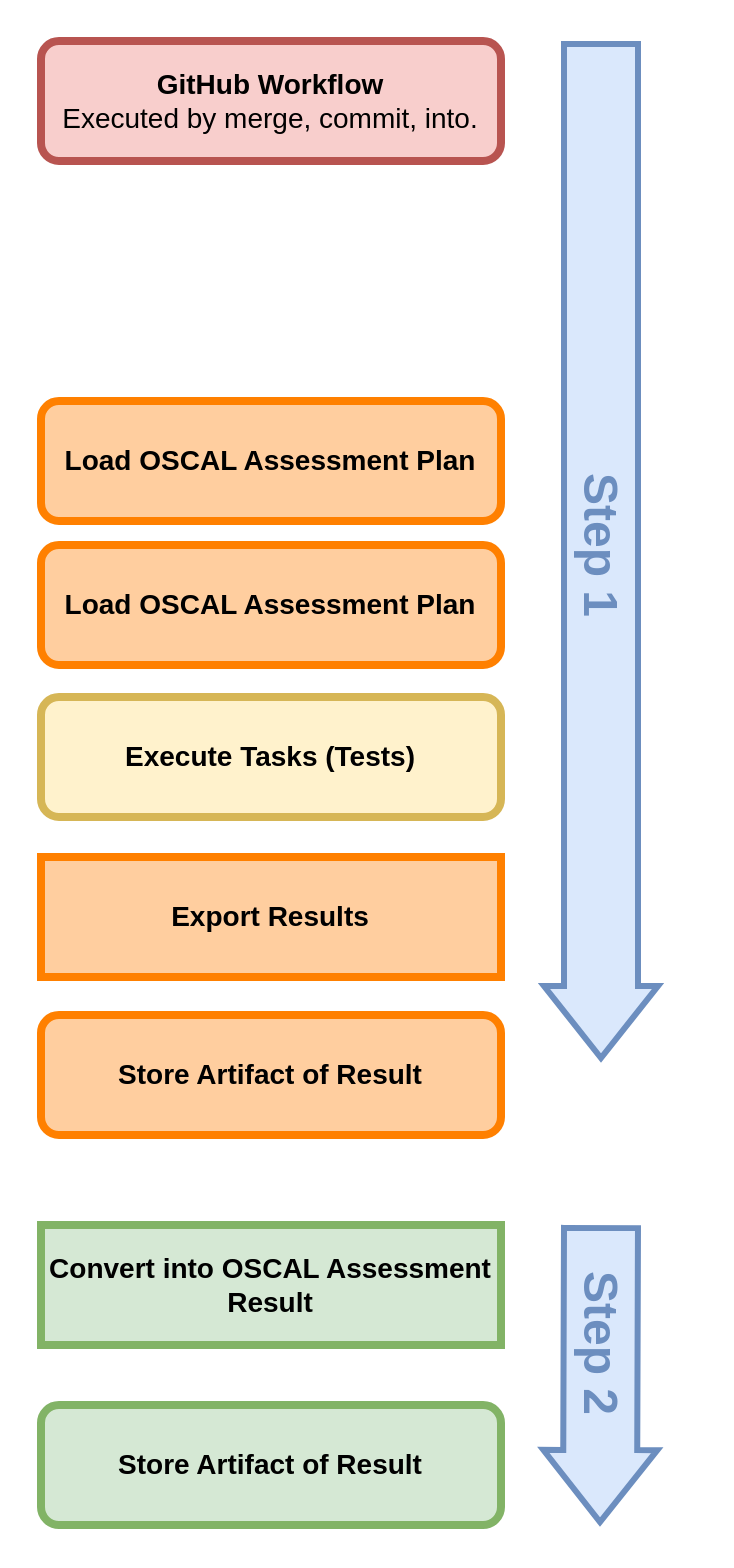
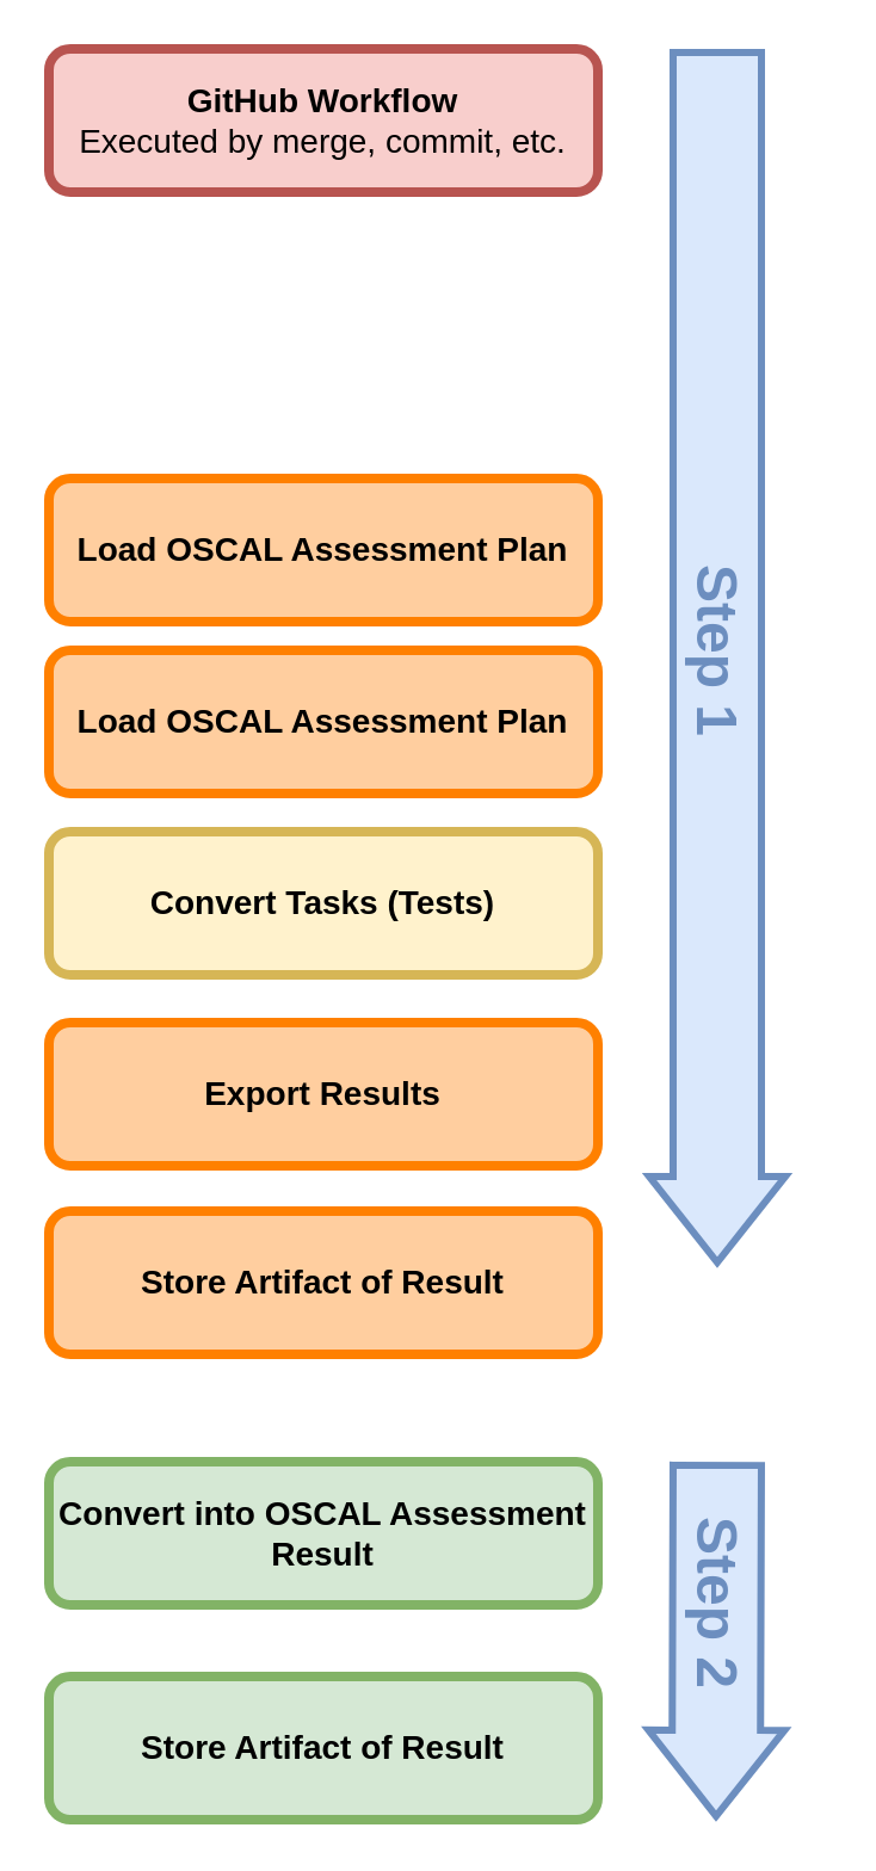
  <mxCell id="0" />
  <mxCell id="1" parent="0" />
- <mxCell id="2" value="&lt;b style=&quot;font-size: 14px;&quot;&gt;&lt;font style=&quot;font-size: 14px;&quot;&gt;GitHub Workflow&lt;/font&gt;&lt;/b&gt;&lt;br style=&quot;font-size: 14px;&quot;&gt;Executed by merge, commit, into." style="rounded=1;whiteSpace=wrap;html=1;fillColor=#f8cecc;strokeColor=#b85450;strokeWidth=4;fontSize=14;" parent="1" vertex="1"><mxGeometry x="20" y="20" width="230" height="60" as="geometry" /></mxCell>
+ <mxCell id="2" value="&lt;b style=&quot;font-size: 14px;&quot;&gt;&lt;font style=&quot;font-size: 14px;&quot;&gt;GitHub Workflow&lt;/font&gt;&lt;/b&gt;&lt;br style=&quot;font-size: 14px;&quot;&gt;Executed by merge, commit, etc." style="rounded=1;whiteSpace=wrap;html=1;fillColor=#f8cecc;strokeColor=#b85450;strokeWidth=4;fontSize=14;" parent="1" vertex="1"><mxGeometry x="20" y="20" width="230" height="60" as="geometry" /></mxCell>
  <mxCell id="3" value="&lt;span style=&quot;font-size: 14px;&quot;&gt;&lt;b style=&quot;font-size: 14px;&quot;&gt;Load OSCAL Assessment Plan&lt;/b&gt;&lt;/span&gt;" style="rounded=1;whiteSpace=wrap;html=1;fillColor=#FFCE9F;strokeColor=#FF8000;strokeWidth=4;fontSize=14;" parent="1" vertex="1"><mxGeometry x="20" y="200" width="230" height="60" as="geometry" /></mxCell>
- <mxCell id="4" value="&lt;span style=&quot;font-size: 14px;&quot;&gt;&lt;b style=&quot;font-size: 14px;&quot;&gt;Execute Tasks (Tests)&lt;/b&gt;&lt;/span&gt;" style="rounded=1;whiteSpace=wrap;html=1;fillColor=#fff2cc;strokeColor=#d6b656;strokeWidth=4;fontSize=14;" parent="1" vertex="1"><mxGeometry x="20" y="348" width="230" height="60" as="geometry" /></mxCell>
- <mxCell id="5" value="&lt;span style=&quot;font-size: 14px;&quot;&gt;&lt;b style=&quot;font-size: 14px;&quot;&gt;Export Results&lt;/b&gt;&lt;/span&gt;" style="whiteSpace=wrap;html=1;fillColor=#FFCE9F;strokeColor=#FF8000;strokeWidth=4;fontSize=14;rounded=0;" parent="1" vertex="1"><mxGeometry x="20" y="428" width="230" height="60" as="geometry" /></mxCell>
+ <mxCell id="4" value="&lt;span style=&quot;font-size: 14px;&quot;&gt;&lt;b style=&quot;font-size: 14px;&quot;&gt;Convert Tasks (Tests)&lt;/b&gt;&lt;/span&gt;" style="rounded=1;whiteSpace=wrap;html=1;fillColor=#fff2cc;strokeColor=#d6b656;strokeWidth=4;fontSize=14;" parent="1" vertex="1"><mxGeometry x="20" y="348" width="230" height="60" as="geometry" /></mxCell>
+ <mxCell id="5" value="&lt;span style=&quot;font-size: 14px;&quot;&gt;&lt;b style=&quot;font-size: 14px;&quot;&gt;Export Results&lt;/b&gt;&lt;/span&gt;" style="rounded=1;whiteSpace=wrap;html=1;fillColor=#FFCE9F;strokeColor=#FF8000;strokeWidth=4;fontSize=14;" parent="1" vertex="1"><mxGeometry x="20" y="428" width="230" height="60" as="geometry" /></mxCell>
  <mxCell id="6" value="&lt;span style=&quot;font-size: 14px;&quot;&gt;&lt;b style=&quot;font-size: 14px;&quot;&gt;Store Artifact of Result&lt;/b&gt;&lt;/span&gt;" style="rounded=1;whiteSpace=wrap;html=1;fillColor=#FFCE9F;strokeColor=#FF8000;strokeWidth=4;fontSize=14;" parent="1" vertex="1"><mxGeometry x="20" y="507" width="230" height="60" as="geometry" /></mxCell>
  <mxCell id="7" value="" style="shape=flexArrow;endArrow=classic;html=1;rounded=0;fontSize=14;fillColor=#dae8fc;strokeColor=#6c8ebf;strokeWidth=3;endWidth=17;endSize=11;width=35;" parent="1" edge="1"><mxGeometry width="50" height="50" relative="1" as="geometry"><mxPoint x="300" y="20" as="sourcePoint" /><mxPoint x="300" y="530" as="targetPoint" /></mxGeometry></mxCell>
- <mxCell id="8" value="&lt;span style=&quot;font-size: 14px;&quot;&gt;&lt;b style=&quot;font-size: 14px;&quot;&gt;Convert into OSCAL Assessment Result&lt;/b&gt;&lt;/span&gt;" style="whiteSpace=wrap;html=1;fillColor=#d5e8d4;strokeColor=#82b366;strokeWidth=4;fontSize=14;rounded=0;" parent="1" vertex="1"><mxGeometry x="20" y="612" width="230" height="60" as="geometry" /></mxCell>
+ <mxCell id="8" value="&lt;span style=&quot;font-size: 14px;&quot;&gt;&lt;b style=&quot;font-size: 14px;&quot;&gt;Convert into OSCAL Assessment Result&lt;/b&gt;&lt;/span&gt;" style="rounded=1;whiteSpace=wrap;html=1;fillColor=#d5e8d4;strokeColor=#82b366;strokeWidth=4;fontSize=14;" parent="1" vertex="1"><mxGeometry x="20" y="612" width="230" height="60" as="geometry" /></mxCell>
  <mxCell id="9" value="&lt;span style=&quot;font-size: 14px;&quot;&gt;&lt;b style=&quot;font-size: 14px;&quot;&gt;Store Artifact of Result&lt;/b&gt;&lt;/span&gt;" style="rounded=1;whiteSpace=wrap;html=1;fillColor=#d5e8d4;strokeColor=#82b366;strokeWidth=4;fontSize=14;" parent="1" vertex="1"><mxGeometry x="20" y="702" width="230" height="60" as="geometry" /></mxCell>
  <mxCell id="10" value="" style="shape=flexArrow;endArrow=classic;html=1;rounded=0;fontSize=14;fillColor=#dae8fc;strokeColor=#6c8ebf;strokeWidth=3;endWidth=17;endSize=11;width=35;" parent="1" edge="1"><mxGeometry width="50" height="50" relative="1" as="geometry"><mxPoint x="300" y="612" as="sourcePoint" /><mxPoint x="299.5" y="762" as="targetPoint" /></mxGeometry></mxCell>
  <mxCell id="11" value="Step 1" style="text;html=1;align=center;verticalAlign=middle;resizable=0;points=[];autosize=1;strokeColor=none;fillColor=none;fontSize=24;fontColor=#6C8EBF;rotation=90;fontStyle=1" parent="1" vertex="1"><mxGeometry x="255" y="257" width="90" height="30" as="geometry" /></mxCell>
  <mxCell id="12" value="Step 2" style="text;html=1;align=center;verticalAlign=middle;resizable=0;points=[];autosize=1;strokeColor=none;fillColor=none;fontSize=24;fontColor=#6C8EBF;rotation=90;fontStyle=1" parent="1" vertex="1"><mxGeometry x="255" y="656" width="90" height="30" as="geometry" /></mxCell>
  <mxCell id="13" value="&lt;span style=&quot;font-size: 14px;&quot;&gt;&lt;b style=&quot;font-size: 14px;&quot;&gt;Load OSCAL Assessment Plan&lt;/b&gt;&lt;/span&gt;" style="rounded=1;whiteSpace=wrap;html=1;fillColor=#FFCE9F;strokeColor=#FF8000;strokeWidth=4;fontSize=14;" vertex="1" parent="1"><mxGeometry x="20" y="272" width="230" height="60" as="geometry" /></mxCell>
